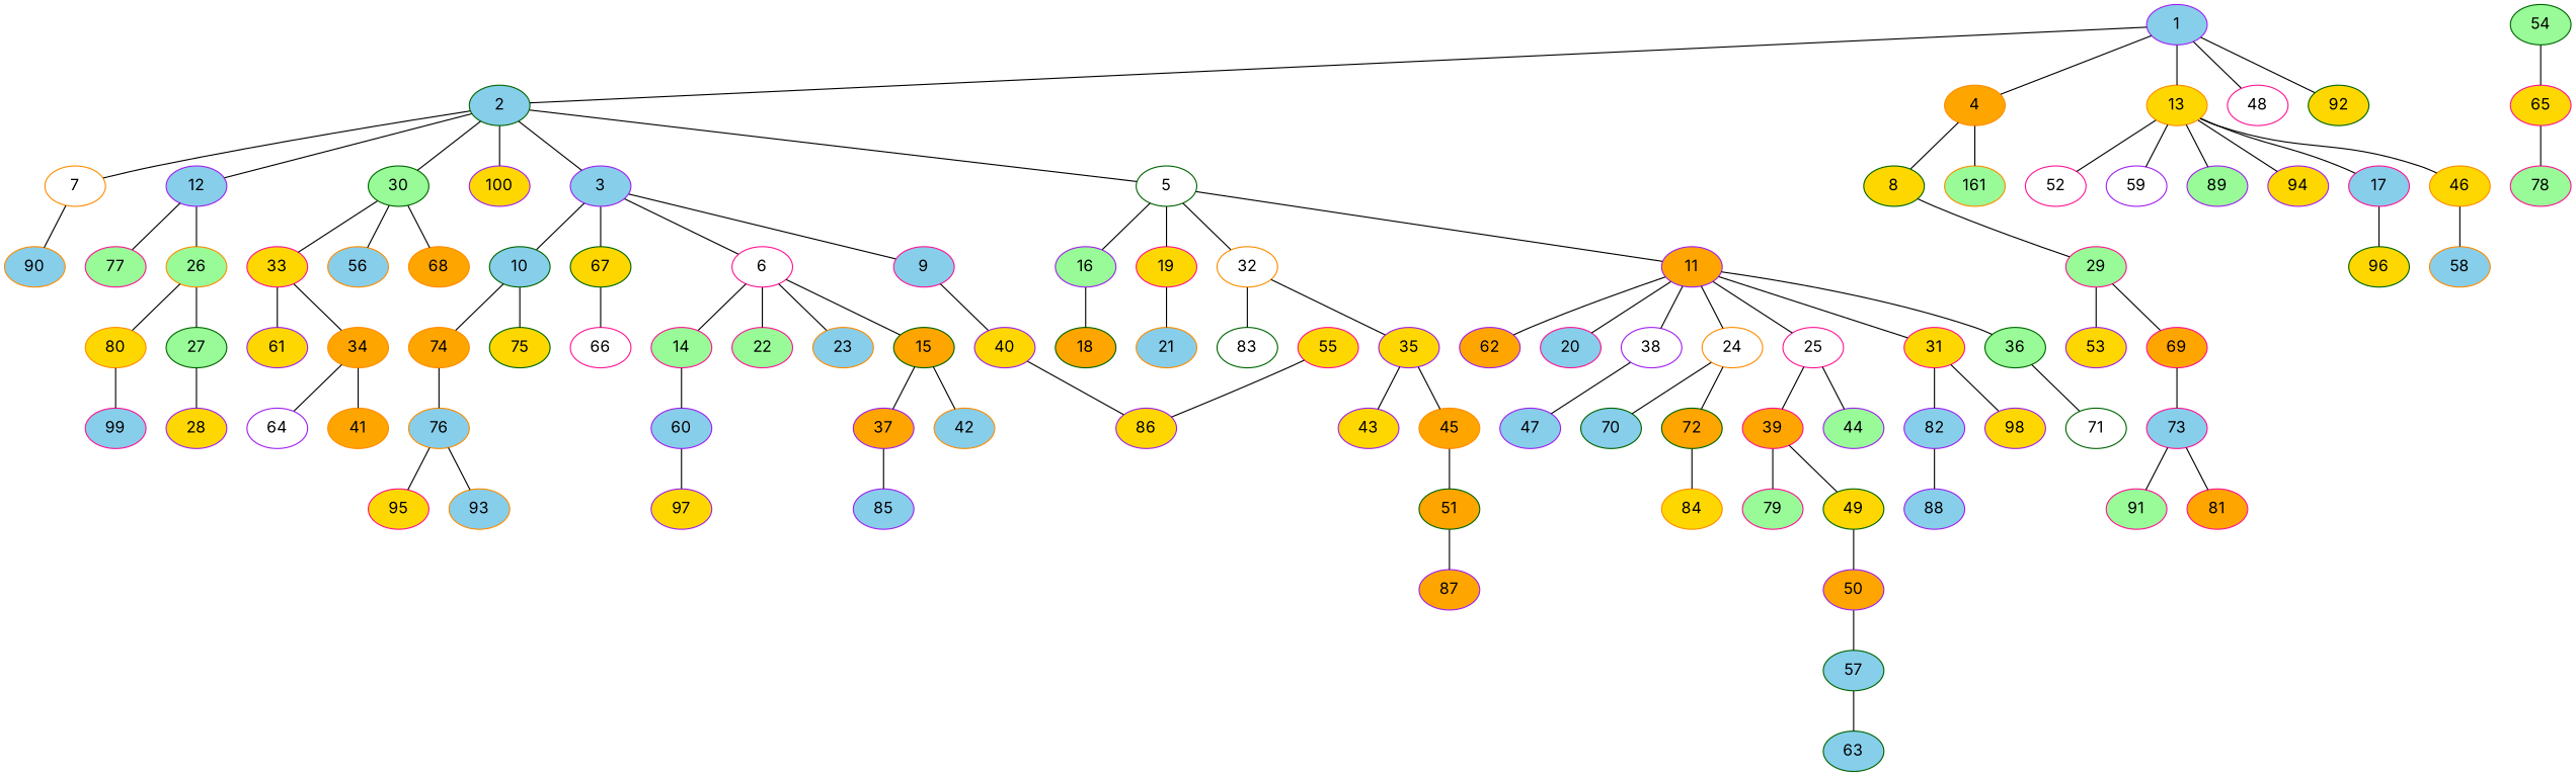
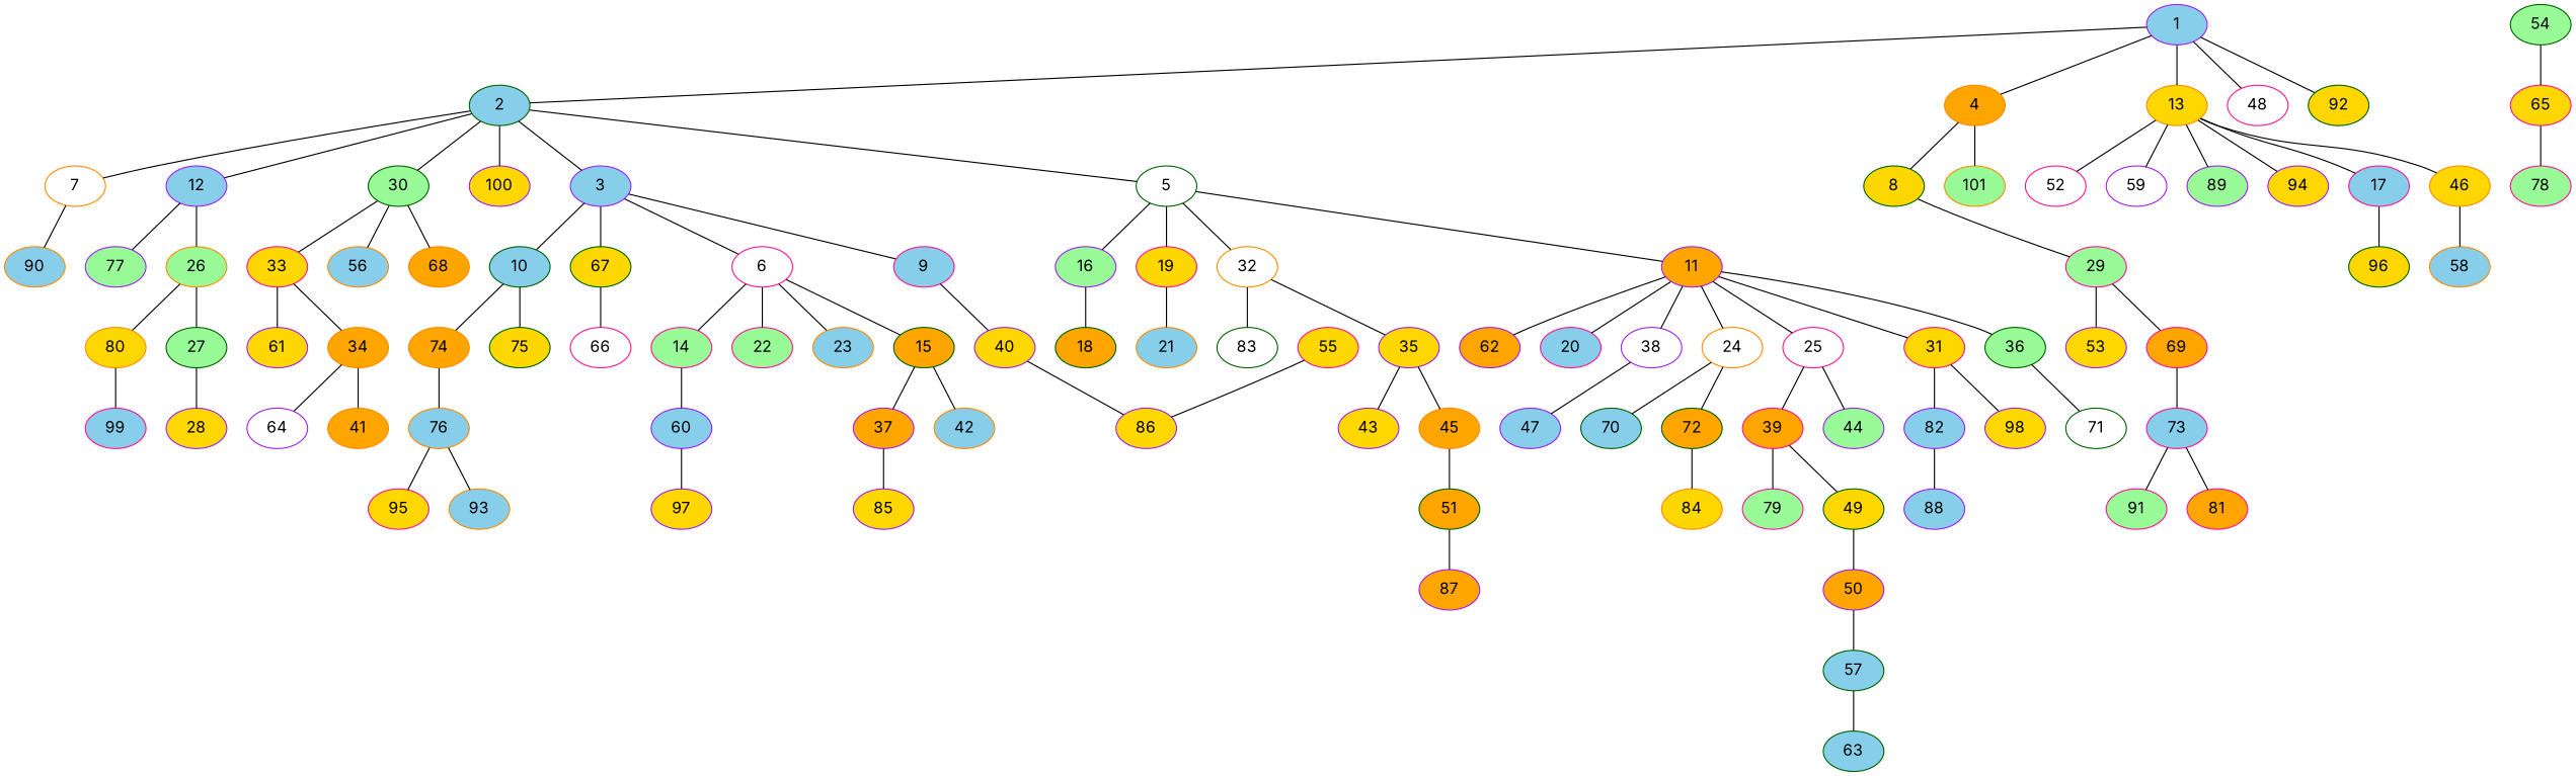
  graph {
    fontname=Inter
    node [color=purple fillcolor=gold fontname=Inter style=filled]
    edge [fontname=Inter]
    1 [fillcolor=skyblue]
    2 [color=darkgreen fillcolor=skyblue]
    4 [color=darkorange fillcolor=orange]
    13 [color=darkorange]
    48 [color=deeppink fillcolor=white]
    92 [color=darkgreen]
    3 [fillcolor=skyblue]
    5 [color=darkgreen fillcolor=white]
    7 [color=darkorange fillcolor=white]
    12 [fillcolor=skyblue]
    30 [color=darkgreen fillcolor=palegreen]
    100
    8 [color=darkgreen]
-   101 [color=darkorange fillcolor=palegreen label=161]
+   101 [color=darkorange fillcolor=palegreen]
    17 [color=deeppink fillcolor=skyblue]
    46 [color=darkorange]
    52 [color=deeppink fillcolor=white]
    59 [fillcolor=white]
    89 [fillcolor=palegreen]
    94
    6 [color=deeppink fillcolor=white]
    9 [color=deeppink fillcolor=skyblue]
    10 [color=darkgreen fillcolor=skyblue]
    67 [color=darkgreen]
    11 [fillcolor=orange]
    16 [fillcolor=palegreen]
    19 [color=deeppink]
    32 [color=darkorange fillcolor=white]
    90 [color=darkorange fillcolor=skyblue]
    26 [color=darkorange fillcolor=palegreen]
-   77 [color=deeppink fillcolor=palegreen]
+   77 [fillcolor=palegreen]
    33 [color=deeppink]
    56 [color=darkorange fillcolor=skyblue]
    68 [color=darkorange fillcolor=orange]
    14 [color=deeppink fillcolor=palegreen]
    15 [color=darkgreen fillcolor=orange]
    22 [color=deeppink fillcolor=palegreen]
    23 [color=darkorange fillcolor=skyblue]
    40
    74 [color=darkorange fillcolor=orange]
    75 [color=darkgreen]
    66 [color=deeppink fillcolor=white]
    29 [color=deeppink fillcolor=palegreen]
    20 [color=deeppink fillcolor=skyblue]
    24 [color=darkorange fillcolor=white]
    25 [color=deeppink fillcolor=white]
    31 [color=deeppink]
    36 [color=darkgreen fillcolor=palegreen]
    38 [fillcolor=white]
    62 [fillcolor=orange]
    18 [color=darkgreen fillcolor=orange]
    21 [color=darkorange fillcolor=skyblue]
    35
    83 [color=darkgreen fillcolor=white]
    60 [fillcolor=skyblue]
    37 [fillcolor=orange]
    42 [color=darkorange fillcolor=skyblue]
    53
    69 [color=deeppink fillcolor=orange]
    86
    76 [color=darkorange fillcolor=skyblue]
    70 [color=darkgreen fillcolor=skyblue]
    72 [color=darkgreen fillcolor=orange]
    39 [color=deeppink fillcolor=orange]
    44 [fillcolor=palegreen]
    82 [fillcolor=skyblue]
    98
    71 [color=darkgreen fillcolor=white]
    47 [fillcolor=skyblue]
    27 [color=darkgreen fillcolor=palegreen]
    80 [color=darkorange]
    96 [color=darkgreen]
    58 [color=darkorange fillcolor=skyblue]
    97
-   85 [fillcolor=skyblue]
+   85
    84 [color=darkorange]
    49 [color=darkgreen]
    79 [color=deeppink fillcolor=palegreen]
    28
    99 [color=deeppink fillcolor=skyblue]
    73 [color=deeppink fillcolor=skyblue]
    34 [color=darkorange fillcolor=orange]
    61
    88 [fillcolor=skyblue]
    43
    45 [color=darkorange fillcolor=orange]
    41 [color=darkorange fillcolor=orange]
    64 [fillcolor=white]
    51 [color=darkgreen fillcolor=orange]
    50 [fillcolor=orange]
    55 [color=deeppink]
    54 [color=darkgreen fillcolor=palegreen]
    65 [color=deeppink]
    87 [fillcolor=orange]
    57 [color=darkgreen fillcolor=skyblue]
    63 [color=darkgreen fillcolor=skyblue]
    78 [color=deeppink fillcolor=palegreen]
    81 [color=deeppink fillcolor=orange]
    91 [color=deeppink fillcolor=palegreen]
    93 [color=darkorange fillcolor=skyblue]
    95 [color=deeppink]
    1 -- 2
    1 -- 4
    1 -- 13
    1 -- 48
    1 -- 92
    2 -- 3
    2 -- 5
    2 -- 7
    2 -- 12
    2 -- 30
    2 -- 100
    4 -- 8
    4 -- 101
    13 -- 17
    13 -- 46
    13 -- 52
    13 -- 59
    13 -- 89
    13 -- 94
    3 -- 6
    3 -- 9
    3 -- 10
    3 -- 67
    5 -- 11
    5 -- 16
    5 -- 19
    5 -- 32
    7 -- 90
    12 -- 26
    12 -- 77
    30 -- 33
    30 -- 56
    30 -- 68
    8 -- 29
    17 -- 96
    46 -- 58
    6 -- 14
    6 -- 15
    6 -- 22
    6 -- 23
    9 -- 40
    10 -- 74
    10 -- 75
    67 -- 66
    11 -- 20
    11 -- 24
    11 -- 25
    11 -- 31
    11 -- 36
    11 -- 38
    11 -- 62
    16 -- 18
    19 -- 21
    32 -- 35
    32 -- 83
    26 -- 27
    26 -- 80
    33 -- 34
    33 -- 61
    14 -- 60
    15 -- 37
    15 -- 42
    40 -- 86
    74 -- 76
    29 -- 53
    29 -- 69
    24 -- 70
    24 -- 72
    25 -- 39
    25 -- 44
    31 -- 82
    31 -- 98
    36 -- 71
    38 -- 47
    35 -- 43
    35 -- 45
    60 -- 97
    37 -- 85
    69 -- 73
    76 -- 93
    76 -- 95
    72 -- 84
    39 -- 49
    39 -- 79
    82 -- 88
    27 -- 28
    80 -- 99
    49 -- 50
    73 -- 81
    73 -- 91
    34 -- 41
    34 -- 64
    45 -- 51
    51 -- 87
    50 -- 57
    55 -- 86
    54 -- 65
    65 -- 78
    57 -- 63
  }
